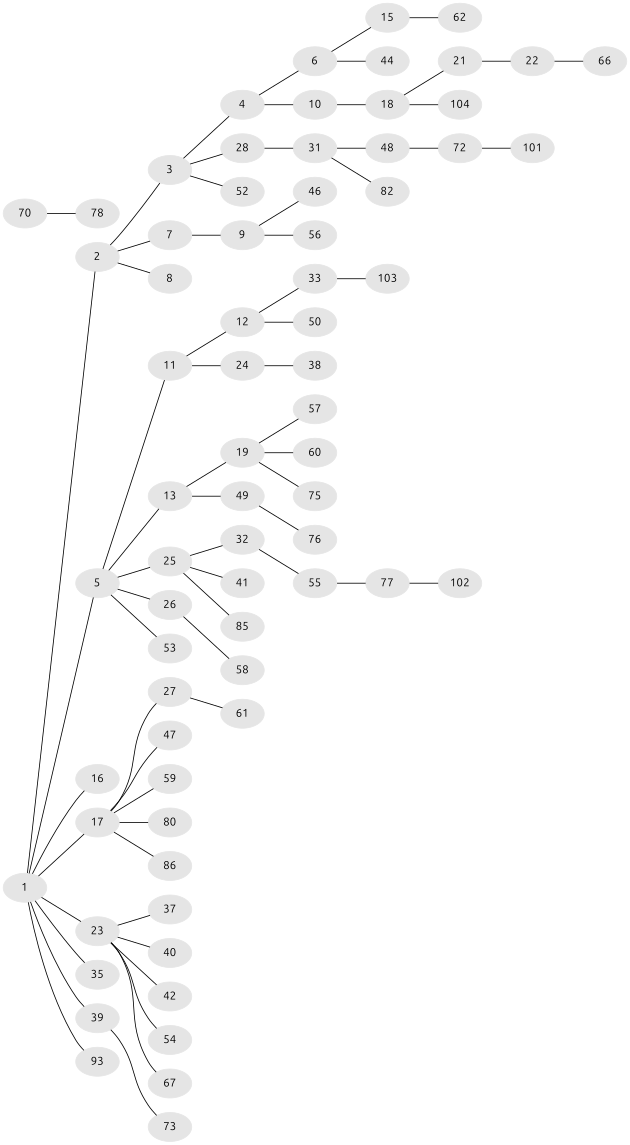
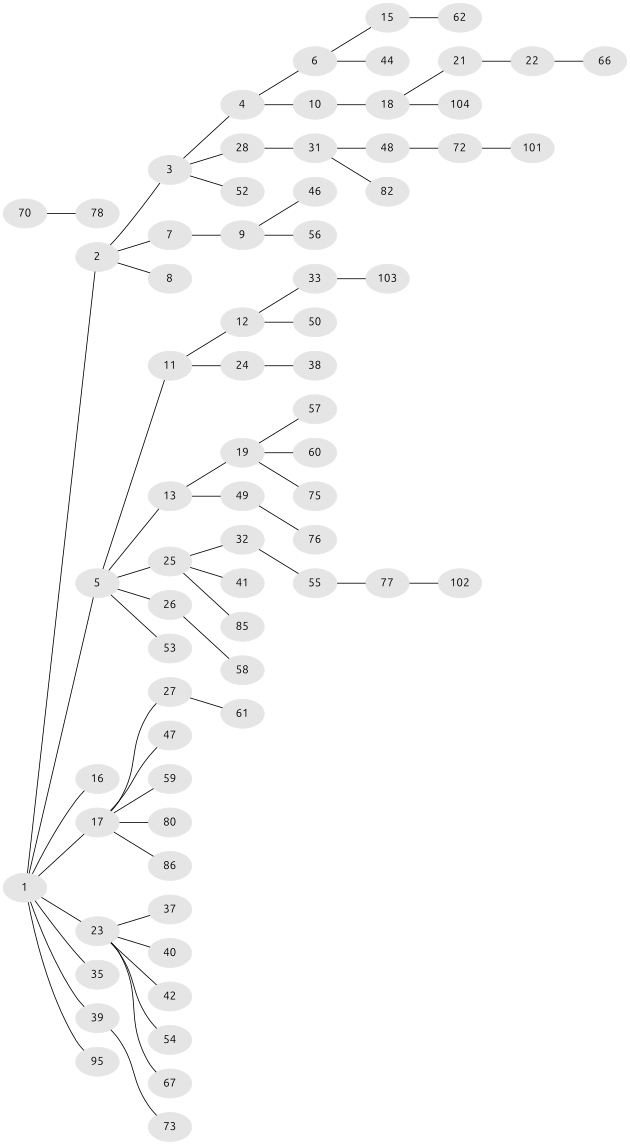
  graph {
    fontname=Ubuntu
    rankdir=LR
    node [color=gray90 fontname=Ubuntu style=filled]
    edge [fontname=Ubuntu]
    1
    2
    5
    16
    17 [super="+20"]
    23
    35 [super="+99"]
    39
-   93
+   93 [label=95]
    3
    7
    8
    11
    13 [super="+64+88"]
    25
    26
    53 [super="+98"]
    27
    47
    59
    80 [super="+97"]
    86
    37 [super="+84"]
    40
    42
    54
    67 [super="+90+69"]
    73
    4
    28 [super="+95+71+68"]
    52
    9 [super="+30+34"]
    6
    10 [super="+94"]
    31
    15 [super="+36"]
    44
    18
    12 [super="+14"]
    24
    19
    49
    32 [super="+45+63"]
    41 [super="+65"]
    85
    58
    62 [super="+81+83"]
    46
    56
    21
    104
    33
    50
    38
    103
    57 [super="+92"]
    60
    75
    76 [super="+89"]
    61 [super="+105"]
    22
    66 [super="+74"]
    55
    48
    82
    70
    78
    72
    77
    101
    102
    1 -- 2
    1 -- 5
    1 -- 16
    1 -- 17
    1 -- 23
    1 -- 35
    1 -- 39
    1 -- 93
    2 -- 3
    2 -- 7
    2 -- 8
    5 -- 11
    5 -- 13
    5 -- 25
    5 -- 26
    5 -- 53
    17 -- 27
    17 -- 47
    17 -- 59
    17 -- 80
    17 -- 86
    23 -- 37
    23 -- 40
    23 -- 42
    23 -- 54
    23 -- 67
    39 -- 73
    3 -- 4
    3 -- 28
    3 -- 52
    7 -- 9
    11 -- 12
    11 -- 24
    13 -- 19
    13 -- 49
    25 -- 32
    25 -- 41
    25 -- 85
    26 -- 58
    27 -- 61
    4 -- 6
    4 -- 10
    28 -- 31
    9 -- 46
    9 -- 56
    6 -- 15
    6 -- 44
    10 -- 18
    31 -- 48
    31 -- 82
    15 -- 62
    18 -- 21
    18 -- 104
    12 -- 33
    12 -- 50
    24 -- 38
    19 -- 57
    19 -- 60
    19 -- 75
    49 -- 76
    32 -- 55
    21 -- 22
    33 -- 103
    22 -- 66
    55 -- 77
    48 -- 72
    70 -- 78
    72 -- 101
    77 -- 102
  }
